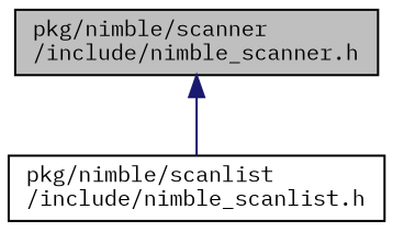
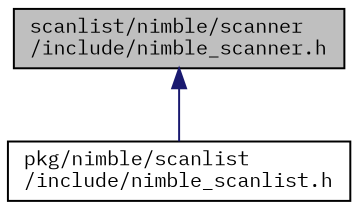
  digraph {
    fontname="IBM Plex Mono"
    node [color=black fontname="IBM Plex Mono" fontsize=10 shape=record style=filled]
-   n1 [fillcolor=grey75 fontcolor=black height=0.2 label="pkg/nimble/scanner\l/include/nimble_scanner.h" width=0.4]
+   n1 [fillcolor=grey75 fontcolor=black height=0.2 label="scanlist/nimble/scanner\l/include/nimble_scanner.h" width=0.4]
    n2 [fillcolor=white height=0.2 label="pkg/nimble/scanlist\l/include/nimble_scanlist.h" width=0.4]
    n1 -> n2 [color=midnightblue dir=back fontname="IBM Plex Mono" fontsize=10 labelfontname=Helvetica labelfontsize=10 style=solid]
  }
